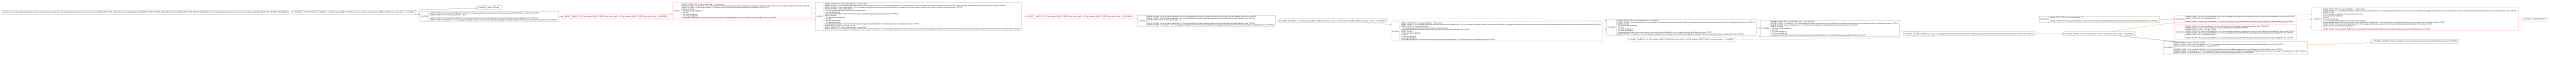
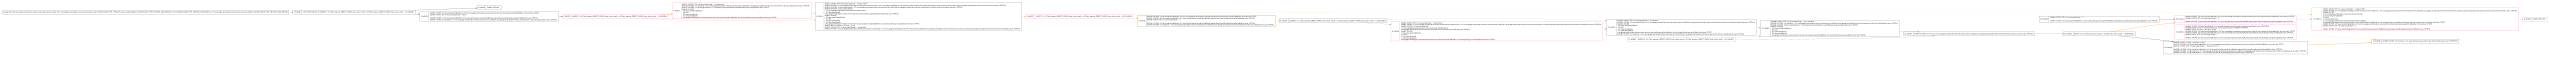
  digraph {
    fontname=Nunito
    rankdir=LR
    node [color=black fontname=Nunito shape=record]
    edge [color=gray40 fontname=Nunito style=bold]
    n1 [label="{0\:\ 0x0000|MTH_ENTER_BLOCK\l|0x0000: IF  (r7 I:?[int, boolean, OBJECT, ARRAY, byte, short, char]) != (0 ?[int, boolean, OBJECT, ARRAY, byte, short, char])  \-\> B:2:0x0003 \l}"]
    n2 [label="{1\:\ 0x0002|0x0002: RETURN   \l}"]
    n3 [label="{2\:\ 0x0003|0x0003: INVOKE  (r5 I:java.lang.StringBuilder), (r6 I:int) com.google.android.gms.measurement.internal.zzjo.zza(java.lang.StringBuilder, int):void type: STATIC \l0x0006: CONST_STR  (r0 I:java.lang.String) =  \"filter \{\l\" \l0x0008: INVOKE  (r5 I:java.lang.StringBuilder), (r0 I:java.lang.String) java.lang.StringBuilder.append(java.lang.String):java.lang.StringBuilder type: VIRTUAL \l0x000b: INVOKE  (r0 I:boolean) = (r7 I:com.google.android.gms.internal.measurement.zzbk$zzb) com.google.android.gms.internal.measurement.zzbk.zzb.zzkp():boolean type: VIRTUAL \l}"]
    n4 [color=deeppink label="{3\:\ 0x000f|0x000f: IF  (r0 I:?[int, boolean, OBJECT, ARRAY, byte, short, char]) == (0 ?[int, boolean, OBJECT, ARRAY, byte, short, char])  \-\> B:5:0x001e \l}"]
    n5 [color=deeppink label="{4\:\ 0x0011|0x0011: CONST_STR  (r0 I:java.lang.String) =  \"complement\" \l0x0013: INVOKE  (r1 I:boolean) = (r7 I:com.google.android.gms.internal.measurement.zzbk$zzb) com.google.android.gms.internal.measurement.zzbk.zzb.zzkq():boolean type: VIRTUAL \l0x0017: INVOKE  (r1 I:java.lang.Boolean) = (r1 I:boolean) java.lang.Boolean.valueOf(boolean):java.lang.Boolean type: STATIC \l0x001b: INVOKE  \l  (r5 I:java.lang.StringBuilder)\l  (r6 I:int)\l  (r0 I:java.lang.String)\l  (r1 I:java.lang.Object)\l com.google.android.gms.measurement.internal.zzjo.zza(java.lang.StringBuilder, int, java.lang.String, java.lang.Object):void type: STATIC \l}"]
    n6 [label="{5\:\ 0x001e|0x001e: CONST_STR  (r0 I:java.lang.String) =  \"param_name\" \l0x0020: INVOKE  (r1 I:com.google.android.gms.measurement.internal.zzed) = (r4 I:com.google.android.gms.measurement.internal.zzgf) com.google.android.gms.measurement.internal.zzgf.zzy():com.google.android.gms.measurement.internal.zzed type: VIRTUAL \l0x0024: INVOKE  (r2 I:java.lang.String) = (r7 I:com.google.android.gms.internal.measurement.zzbk$zzb) com.google.android.gms.internal.measurement.zzbk.zzb.zzkr():java.lang.String type: VIRTUAL \l0x0028: INVOKE  (r1 I:java.lang.String) = \l  (r1 I:com.google.android.gms.measurement.internal.zzed)\l  (r2 I:java.lang.String)\l com.google.android.gms.measurement.internal.zzed.zzak(java.lang.String):java.lang.String type: VIRTUAL \l0x002c: INVOKE  \l  (r5 I:java.lang.StringBuilder)\l  (r6 I:int)\l  (r0 I:java.lang.String)\l  (r1 I:java.lang.Object)\l com.google.android.gms.measurement.internal.zzjo.zza(java.lang.StringBuilder, int, java.lang.String, java.lang.Object):void type: STATIC \l0x002f: ARITH  (r0 I:int) = (r6 I:int) + (1 int) \l0x0031: CONST_STR  (r1 I:java.lang.String) =  \"string_filter\" \l0x0033: INVOKE  (r2 I:com.google.android.gms.internal.measurement.zzbk$zze) = (r7 I:com.google.android.gms.internal.measurement.zzbk$zzb) com.google.android.gms.internal.measurement.zzbk.zzb.zzkm():com.google.android.gms.internal.measurement.zzbk$zze type: VIRTUAL \l}"]
    n7 [color=deeppink label="{6\:\ 0x0037|0x0037: IF  (r2 I:?[int, boolean, OBJECT, ARRAY, byte, short, char]) == (0 ?[int, boolean, OBJECT, ARRAY, byte, short, char])  \-\> B:21:0x00b2 \l}"]
    n8 [label="{7\:\ 0x0039|0x0039: INVOKE  (r5 I:java.lang.StringBuilder), (r0 I:int) com.google.android.gms.measurement.internal.zzjo.zza(java.lang.StringBuilder, int):void type: STATIC \l0x003c: INVOKE  (r5 I:java.lang.StringBuilder), (r1 I:java.lang.String) java.lang.StringBuilder.append(java.lang.String):java.lang.StringBuilder type: VIRTUAL \l0x003f: CONST_STR  (r1 I:java.lang.String) =  \" \{\l\" \l0x0041: INVOKE  (r5 I:java.lang.StringBuilder), (r1 I:java.lang.String) java.lang.StringBuilder.append(java.lang.String):java.lang.StringBuilder type: VIRTUAL \l0x0044: INVOKE  (r1 I:boolean) = (r2 I:com.google.android.gms.internal.measurement.zzbk$zze) com.google.android.gms.internal.measurement.zzbk.zze.zzlk():boolean type: VIRTUAL \l}"]
    n9 [color=deeppink label="{21\:\ 0x00b2|0x00b2: CONST_STR  (r1 I:java.lang.String) =  \"number_filter\" \l0x00b4: INVOKE  (r7 I:com.google.android.gms.internal.measurement.zzbk$zzc) = (r7 I:com.google.android.gms.internal.measurement.zzbk$zzb) com.google.android.gms.internal.measurement.zzbk.zzb.zzko():com.google.android.gms.internal.measurement.zzbk$zzc type: VIRTUAL \l0x00b8: INVOKE  \l  (r4 I:com.google.android.gms.measurement.internal.zzjo)\l  (r5 I:java.lang.StringBuilder)\l  (r0 I:int)\l  (r1 I:java.lang.String)\l  (r7 I:com.google.android.gms.internal.measurement.zzbk$zzc)\l com.google.android.gms.measurement.internal.zzjo.zza(java.lang.StringBuilder, int, java.lang.String, com.google.android.gms.internal.measurement.zzbk$zzc):void type: DIRECT \l0x00bb: INVOKE  (r5 I:java.lang.StringBuilder), (r6 I:int) com.google.android.gms.measurement.internal.zzjo.zza(java.lang.StringBuilder, int):void type: STATIC \l0x00be: CONST_STR  (r6 I:java.lang.String) =  \"\}\l\" \l0x00c0: INVOKE  (r5 I:java.lang.StringBuilder), (r6 I:java.lang.String) java.lang.StringBuilder.append(java.lang.String):java.lang.StringBuilder type: VIRTUAL \l}"]
    n10 [label="{8\:\ 0x0048|0x0048: IF  (r1 I:?[int, boolean, OBJECT, ARRAY, byte, short, char]) == (0 ?[int, boolean, OBJECT, ARRAY, byte, short, char])  \-\> B:10:0x0057 \l}"]
    n11 [color=deeppink label="{22\:\ 0x00c3|0x00c3: RETURN   \l}"]
    n12 [color=deeppink label="{9\:\ 0x004a|0x004a: CONST_STR  (r1 I:java.lang.String) =  \"match_type\" \l0x004c: INVOKE  (r3 I:com.google.android.gms.internal.measurement.zzbk$zze$zza) = (r2 I:com.google.android.gms.internal.measurement.zzbk$zze) com.google.android.gms.internal.measurement.zzbk.zze.zzll():com.google.android.gms.internal.measurement.zzbk$zze$zza type: VIRTUAL \l0x0050: INVOKE  (r3 I:java.lang.String) = \l  (r3 I:com.google.android.gms.internal.measurement.zzbk$zze$zza)\l com.google.android.gms.internal.measurement.zzbk.zze.zza.name():java.lang.String type: VIRTUAL \l0x0054: INVOKE  \l  (r5 I:java.lang.StringBuilder)\l  (r0 I:int)\l  (r1 I:java.lang.String)\l  (r3 I:java.lang.Object)\l com.google.android.gms.measurement.internal.zzjo.zza(java.lang.StringBuilder, int, java.lang.String, java.lang.Object):void type: STATIC \l}"]
    n13 [label="{10\:\ 0x0057|0x0057: CONST_STR  (r1 I:java.lang.String) =  \"expression\" \l0x0059: INVOKE  (r3 I:java.lang.String) = (r2 I:com.google.android.gms.internal.measurement.zzbk$zze) com.google.android.gms.internal.measurement.zzbk.zze.zzln():java.lang.String type: VIRTUAL \l0x005d: INVOKE  \l  (r5 I:java.lang.StringBuilder)\l  (r0 I:int)\l  (r1 I:java.lang.String)\l  (r3 I:java.lang.Object)\l com.google.android.gms.measurement.internal.zzjo.zza(java.lang.StringBuilder, int, java.lang.String, java.lang.Object):void type: STATIC \l0x0060: INVOKE  (r1 I:boolean) = (r2 I:com.google.android.gms.internal.measurement.zzbk$zze) com.google.android.gms.internal.measurement.zzbk.zze.zzlo():boolean type: VIRTUAL \l}"]
    n14 [label="{12\:\ 0x0066|0x0066: CONST_STR  (r1 I:java.lang.String) =  \"case_sensitive\" \l0x0068: INVOKE  (r3 I:boolean) = (r2 I:com.google.android.gms.internal.measurement.zzbk$zze) com.google.android.gms.internal.measurement.zzbk.zze.zzlp():boolean type: VIRTUAL \l0x006c: INVOKE  (r3 I:java.lang.Boolean) = (r3 I:boolean) java.lang.Boolean.valueOf(boolean):java.lang.Boolean type: STATIC \l0x0070: INVOKE  \l  (r5 I:java.lang.StringBuilder)\l  (r3 I:int)\l  (r1 I:java.lang.String)\l  (r3 I:java.lang.Object)\l com.google.android.gms.measurement.internal.zzjo.zza(java.lang.StringBuilder, int, java.lang.String, java.lang.Object):void type: STATIC \l}"]
    n15 [color=deeppink label="{11\:\ 0x0064|0x0064: IF  (r1 I:?[int, boolean, OBJECT, ARRAY, byte, short, char]) == (0 ?[int, boolean, OBJECT, ARRAY, byte, short, char])  \-\> B:13:0x0073 \l}"]
    n16 [label="{13\:\ 0x0073|0x0073: INVOKE  (r1 I:int) = (r2 I:com.google.android.gms.internal.measurement.zzbk$zze) com.google.android.gms.internal.measurement.zzbk.zze.zzlr():int type: VIRTUAL \l}"]
    n17 [label="{14\:\ 0x0077|0x0077: IF  (r1 I:?[int, byte, short, char]) \<= (0 ?[int, byte, short, char])  \-\> B:20:0x00aa \l}"]
    n18 [label="{15\:\ 0x0079|0x0079: ARITH  (r1 I:int) = (r0 I:int) + (1 int) \l0x007b: INVOKE  (r5 I:java.lang.StringBuilder), (r1 I:int) com.google.android.gms.measurement.internal.zzjo.zza(java.lang.StringBuilder, int):void type: STATIC \l0x007e: CONST_STR  (r1 I:java.lang.String) =  \"expression_list \{\l\" \l0x0080: INVOKE  (r5 I:java.lang.StringBuilder), (r1 I:java.lang.String) java.lang.StringBuilder.append(java.lang.String):java.lang.StringBuilder type: VIRTUAL \l0x0083: INVOKE  (r1 I:java.util.List) = (r2 I:com.google.android.gms.internal.measurement.zzbk$zze) com.google.android.gms.internal.measurement.zzbk.zze.zzlq():java.util.List type: VIRTUAL \l0x0087: INVOKE  (r1 I:java.util.Iterator) = (r1 I:java.util.List) java.util.List.iterator():java.util.Iterator type: INTERFACE \l}"]
    n19 [color=deeppink label="{20\:\ 0x00aa|0x00aa: INVOKE  (r5 I:java.lang.StringBuilder), (r0 I:int) com.google.android.gms.measurement.internal.zzjo.zza(java.lang.StringBuilder, int):void type: STATIC \l0x00ad: CONST_STR  (r1 I:java.lang.String) =  \"\}\l\" \l0x00af: INVOKE  (r5 I:java.lang.StringBuilder), (r1 I:java.lang.String) java.lang.StringBuilder.append(java.lang.String):java.lang.StringBuilder type: VIRTUAL \l}"]
    n20 [label="{16\:\ 0x008b|0x008b: INVOKE  (r2 I:boolean) = (r1 I:java.util.Iterator) java.util.Iterator.hasNext():boolean type: INTERFACE \l}"]
    n21 [color=deeppink label="{18\:\ 0x0091|0x0091: INVOKE  (r2 I:java.lang.Object) = (r1 I:java.util.Iterator) java.util.Iterator.next():java.lang.Object type: INTERFACE \l0x0095: CHECK_CAST  (r2 I:java.lang.String) = (java.lang.String) (r2 I:?[OBJECT, ARRAY]) \l0x0097: ARITH  (r3 I:int) = (r0 I:int) + (2 int) \l0x0099: INVOKE  (r5 I:java.lang.StringBuilder), (r3 I:int) com.google.android.gms.measurement.internal.zzjo.zza(java.lang.StringBuilder, int):void type: STATIC \l0x009c: INVOKE  (r5 I:java.lang.StringBuilder), (r2 I:java.lang.String) java.lang.StringBuilder.append(java.lang.String):java.lang.StringBuilder type: VIRTUAL \l0x009f: CONST_STR  (r2 I:java.lang.String) =  \"\l\" \l0x00a1: INVOKE  (r5 I:java.lang.StringBuilder), (r2 I:java.lang.String) java.lang.StringBuilder.append(java.lang.String):java.lang.StringBuilder type: VIRTUAL \l}"]
    n22 [label="{19\:\ 0x00a5|0x00a5: CONST_STR  (r1 I:java.lang.String) =  \"\}\l\" \l0x00a7: INVOKE  (r5 I:java.lang.StringBuilder), (r1 I:java.lang.String) java.lang.StringBuilder.append(java.lang.String):java.lang.StringBuilder type: VIRTUAL \l}"]
    n23 [label="{private final void com.google.android.gms.measurement.internal.zzjo.zza((r4 'this' I:com.google.android.gms.measurement.internal.zzjo A[IMMUTABLE_TYPE, THIS]), (r5 I:java.lang.StringBuilder A[IMMUTABLE_TYPE, METHOD_ARGUMENT]), (r6 I:int A[IMMUTABLE_TYPE, METHOD_ARGUMENT]), (r7 I:com.google.android.gms.internal.measurement.zzbk$zzb A[IMMUTABLE_TYPE, METHOD_ARGUMENT])) }"]
    n1 -> n2
    n1 -> n3
    n3 -> n4
    n4 -> n5 [color=darkorange]
    n4 -> n6 [color=darkorange style=solid]
    n5 -> n6 [color=darkorange style=dashed]
    n6 -> n7 [color=darkorange style=solid]
    n7 -> n8 [color=darkorange style=dashed]
    n7 -> n9 [color=darkorange style=dashed]
    n8 -> n10 [color=darkorange style=solid]
    n9 -> n11 [color=darkorange style=solid]
    n10 -> n12 [style=solid]
    n10 -> n13 [style=dashed]
    n12 -> n13 [style=dashed]
    n13 -> n14 [style=solid]
    n14 -> n16 [style=solid]
    n15 -> n14 [style=dashed]
    n15 -> n16 [style=solid]
    n16 -> n17 [color=darkorange]
    n17 -> n18
    n17 -> n19 [color=darkorange]
    n18 -> n20 [color=darkorange]
    n19 -> n9 [style=solid]
-   n21 -> n9 [color=darkorange style=dashed]
+   n21 -> n20 [color=darkorange style=dashed]
    n22 -> n19
    n23 -> n1 [style=dashed]
  }
